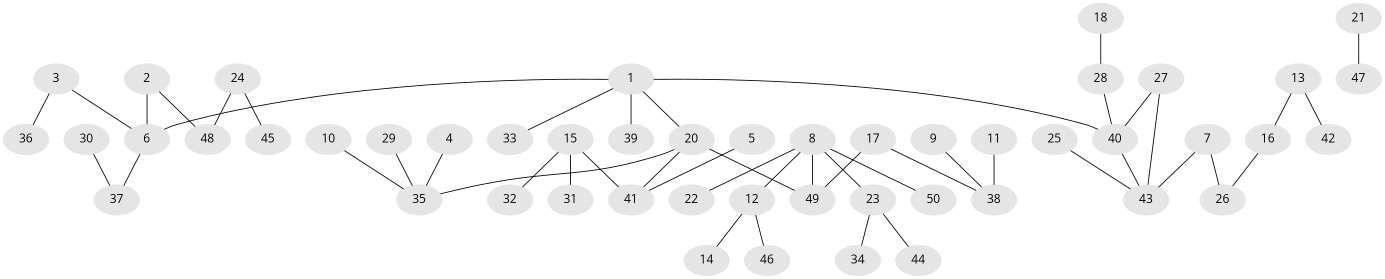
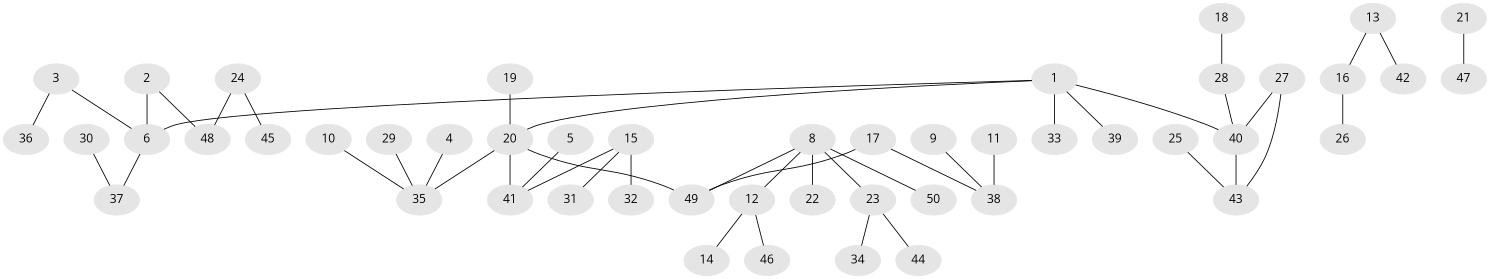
  graph {
    fontname="Open Sans"
    node [color=gray90 fontname="Open Sans" style=filled]
    edge [fontname="Open Sans" weight=1.0]
    1
    6
    20
    33
    39
    40
    37
    35
    41
    49
    43
    2
    48
    3
    36
    4
    5
-   7
    26
    8
    12
    22
    23
    50
    14
    46
    34
    44
    9
    38
    10
    11
    13
    16
    42
    15
    31
    32
    17
    18
    28
+   19
    21
    47
    24
    45
    25
    27
    29
    30
    1 -- 6
    1 -- 20
    1 -- 33
    1 -- 39
    1 -- 40
    6 -- 37
    20 -- 35
    20 -- 41
    20 -- 49
    40 -- 43
    2 -- 6
    2 -- 48
    3 -- 6
    3 -- 36
    4 -- 35
    5 -- 41
-   7 -- 43
-   7 -- 26
    8 -- 49
    8 -- 12
    8 -- 22
    8 -- 23
    8 -- 50
    12 -- 14
    12 -- 46
    23 -- 34
    23 -- 44
    9 -- 38
    10 -- 35
    11 -- 38
    13 -- 16
    13 -- 42
    16 -- 26
    15 -- 41
    15 -- 31
    15 -- 32
    17 -- 49
    17 -- 38
    18 -- 28
    28 -- 40
+   19 -- 20
    21 -- 47
    24 -- 48
    24 -- 45
    25 -- 43
    27 -- 40
    27 -- 43
    29 -- 35
    30 -- 37
  }
